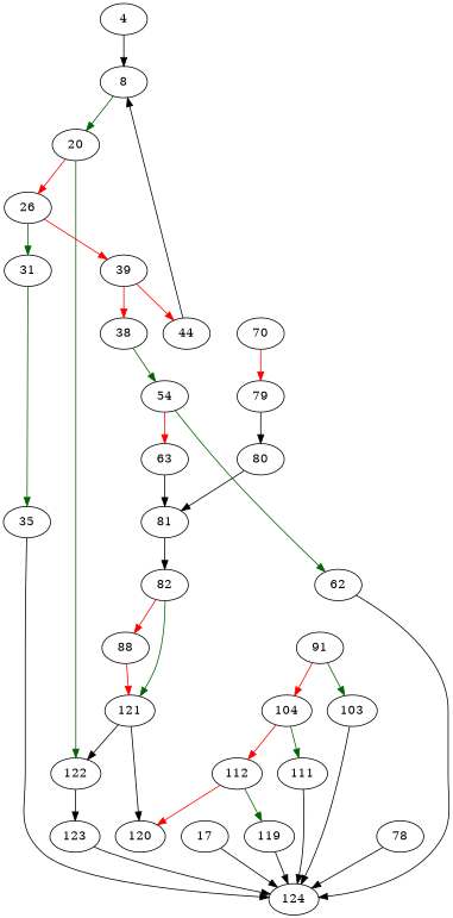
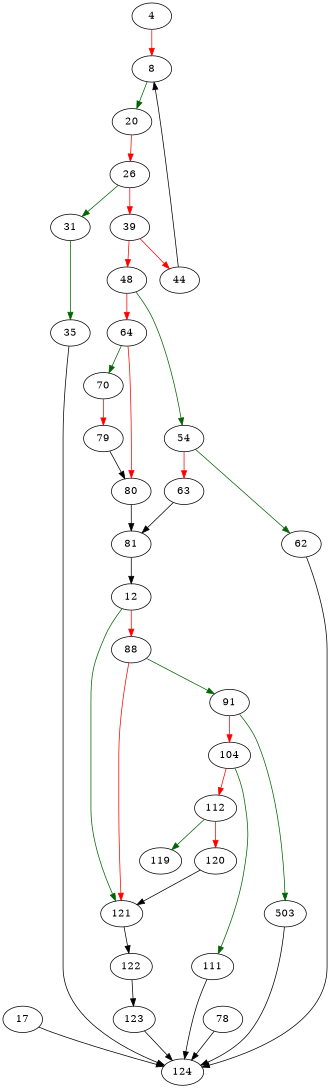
  strict digraph {
    n1 [entry=true label=4]
    8
    20
    17
    124
    122
    26
    123
    31
    39
    n11 [label=35]
    44
-   48 [label=38]
+   48
    54
+   64
    62
    63
    70
    80
    81
    79
-   82
+   82 [label=12]
    121
    88
    78
    n26 [label=91]
-   103
+   103 [label=503]
    104
    111
    112
    119
    120
-   n1 -> 8
+   n1 -> 8 [color=red]
    8 -> 20 [color=darkgreen cond=false]
-   20 -> 122 [color=darkgreen cond=true]
    20 -> 26 [color=red cond=false]
    17 -> 124
    122 -> 123
    26 -> 31 [color=darkgreen cond=true]
    26 -> 39 [color=red cond=false]
    123 -> 124
    31 -> n11 [color=darkgreen cond=true]
    39 -> 44 [color=red cond=true]
    39 -> 48 [color=red cond=false]
    n11 -> 124
    44 -> 8
    48 -> 54 [color=darkgreen cond=true]
+   48 -> 64 [color=red cond=false]
    54 -> 62 [color=darkgreen cond=true]
    54 -> 63 [color=red cond=false]
+   64 -> 70 [color=darkgreen cond=true]
+   64 -> 80 [color=red cond=false]
    62 -> 124
    63 -> 81
    70 -> 79 [color=red cond=false]
    80 -> 81
    81 -> 82
    79 -> 80
    82 -> 121 [color=darkgreen cond=true]
    82 -> 88 [color=red cond=false]
    121 -> 122
    88 -> 121 [color=red cond=false]
+   88 -> n26 [color=darkgreen cond=true]
    78 -> 124
    n26 -> 103 [color=darkgreen cond=true]
    n26 -> 104 [color=red cond=false]
    103 -> 124
    104 -> 111 [color=darkgreen cond=true]
    104 -> 112 [color=red cond=false]
    111 -> 124
    112 -> 119 [color=darkgreen cond=true]
    112 -> 120 [color=red cond=false]
-   119 -> 124
-   121 -> 120
+   120 -> 121
  }
